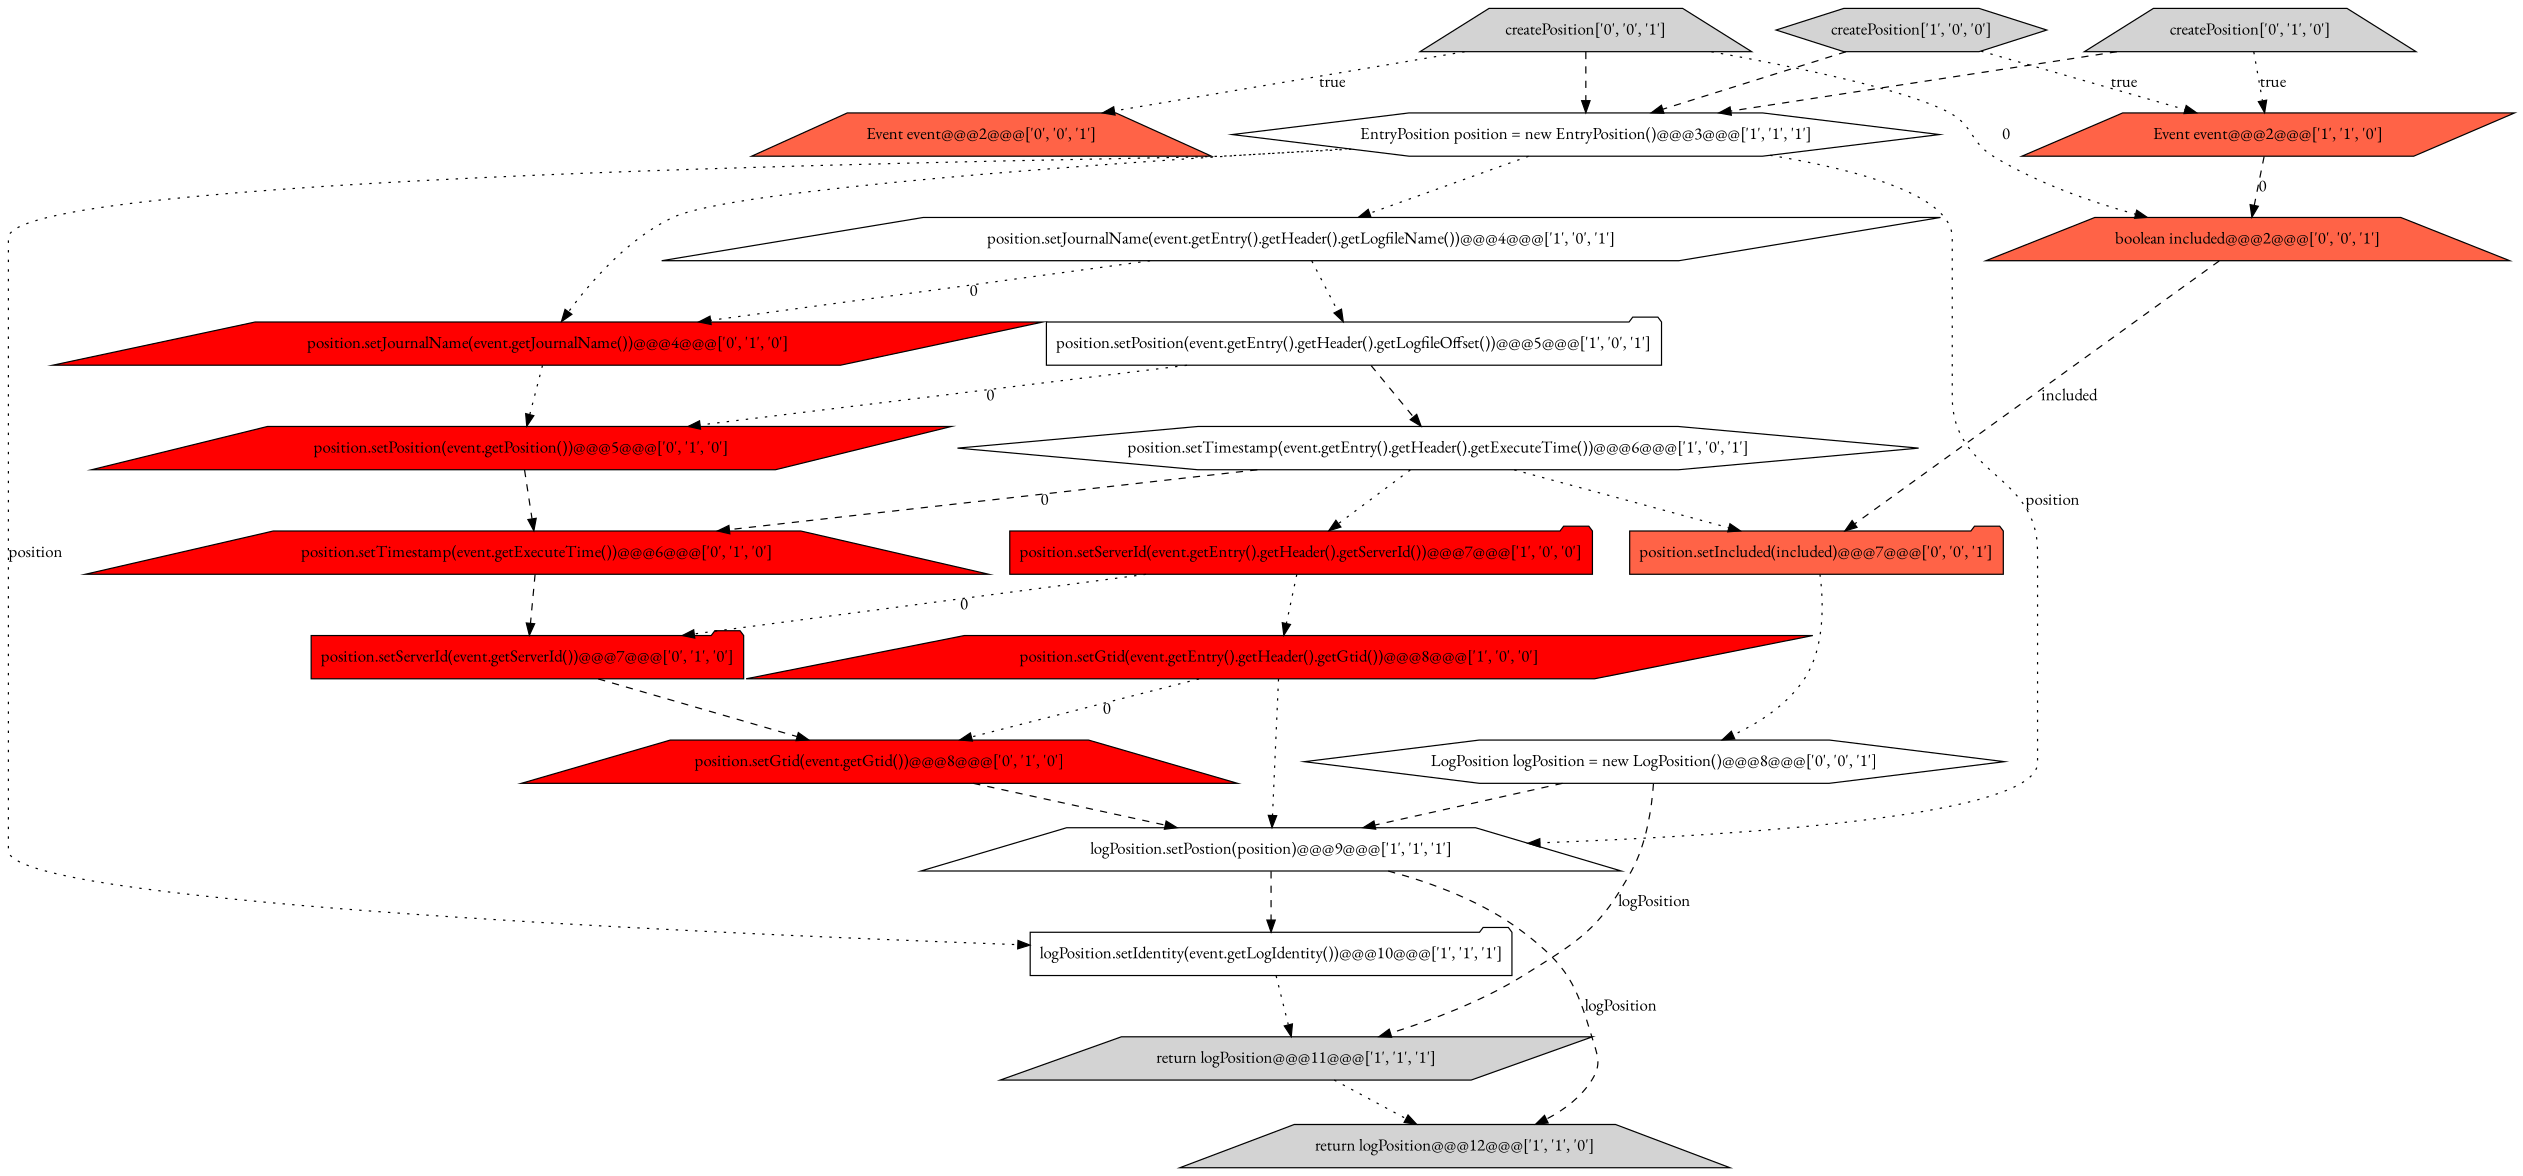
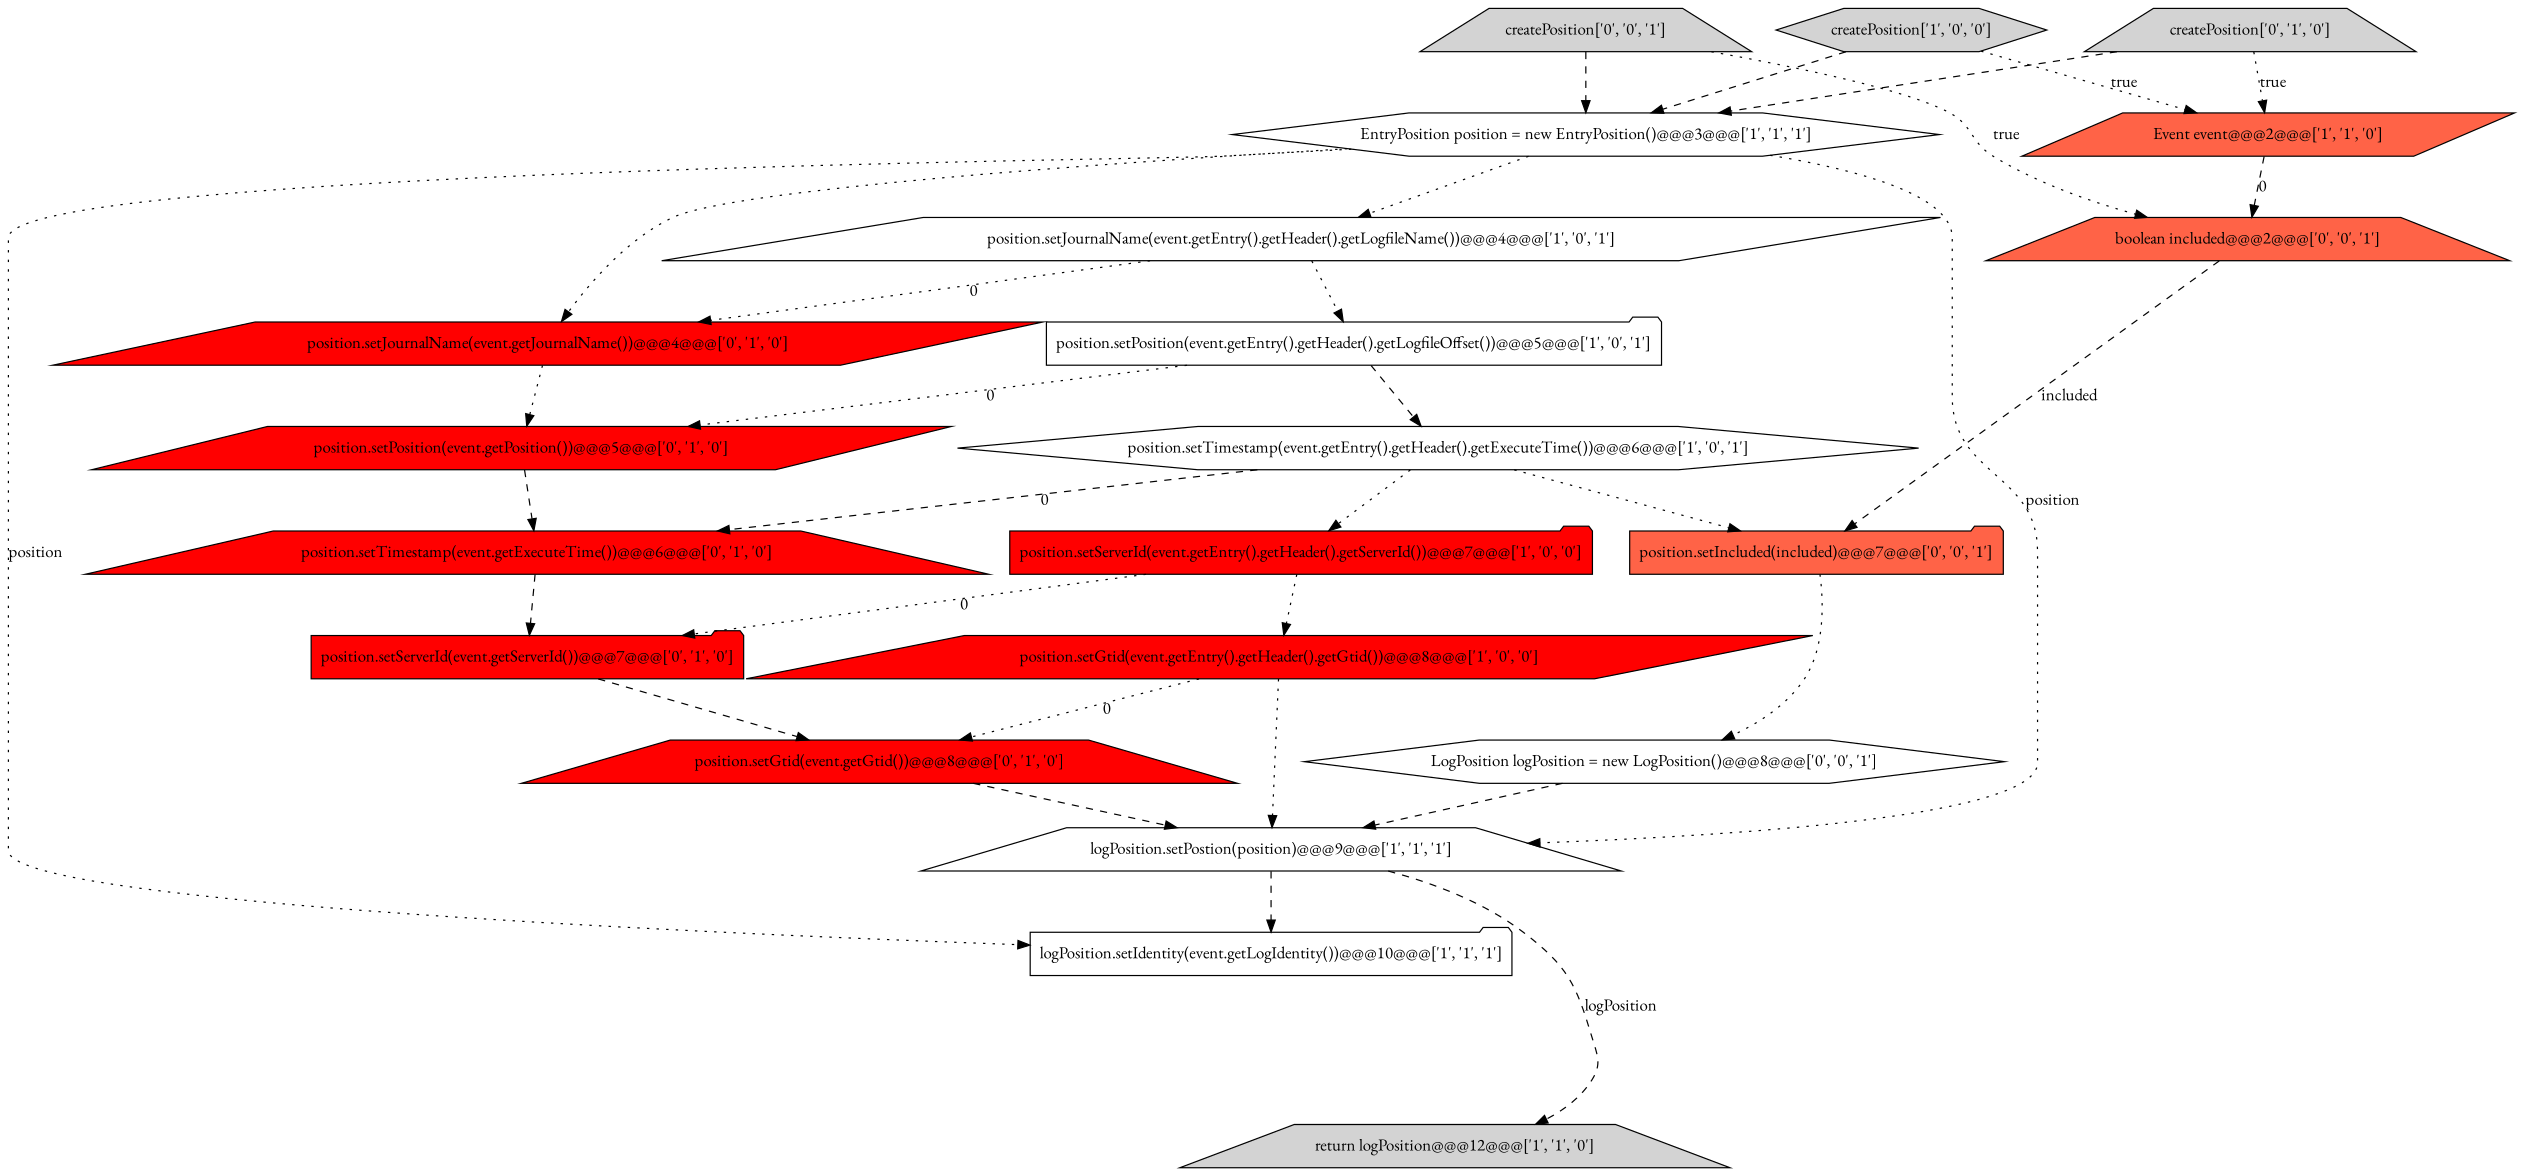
  digraph {
    fontname="EB Garamond"
    node [fillcolor=white fontname="EB Garamond" shape=trapezium style=filled]
    edge [fontname="EB Garamond" style=dotted]
-   n1 [fillcolor=tomato label="Event event@@@2@@@['0', '0', '1']"]
    n2 [fillcolor=lightgray label="return logPosition@@@12@@@['1', '1', '0']"]
    n3 [label="position.setTimestamp(event.getEntry().getHeader().getExecuteTime())@@@6@@@['1', '0', '1']" shape=hexagon]
    n4 [fillcolor=tomato label="position.setIncluded(included)@@@7@@@['0', '0', '1']" shape=folder]
    n5 [fillcolor=red label="position.setServerId(event.getEntry().getHeader().getServerId())@@@7@@@['1', '0', '0']" shape=folder]
    n6 [fillcolor=red label="position.setTimestamp(event.getExecuteTime())@@@6@@@['0', '1', '0']"]
    n7 [label="LogPosition logPosition = new LogPosition()@@@8@@@['0', '0', '1']" shape=hexagon]
    n8 [fillcolor=red label="position.setGtid(event.getEntry().getHeader().getGtid())@@@8@@@['1', '0', '0']" shape=parallelogram]
    n9 [fillcolor=red label="position.setServerId(event.getServerId())@@@7@@@['0', '1', '0']" shape=folder]
    n10 [label="position.setPosition(event.getEntry().getHeader().getLogfileOffset())@@@5@@@['1', '0', '1']" shape=folder]
    n11 [fillcolor=red label="position.setPosition(event.getPosition())@@@5@@@['0', '1', '0']" shape=parallelogram]
    n12 [fillcolor=lightgray label="createPosition['1', '0', '0']" shape=hexagon]
    n13 [label="EntryPosition position = new EntryPosition()@@@3@@@['1', '1', '1']" shape=hexagon]
    n14 [fillcolor=tomato label="Event event@@@2@@@['1', '1', '0']" shape=parallelogram]
    n15 [label="logPosition.setPostion(position)@@@9@@@['1', '1', '1']"]
    n16 [label="logPosition.setIdentity(event.getLogIdentity())@@@10@@@['1', '1', '1']" shape=folder]
    n17 [fillcolor=red label="position.setJournalName(event.getJournalName())@@@4@@@['0', '1', '0']" shape=parallelogram]
    n18 [label="position.setJournalName(event.getEntry().getHeader().getLogfileName())@@@4@@@['1', '0', '1']" shape=parallelogram]
    n19 [fillcolor=tomato label="boolean included@@@2@@@['0', '0', '1']"]
-   n20 [fillcolor=lightgray label="return logPosition@@@11@@@['1', '1', '1']" shape=parallelogram]
    n21 [fillcolor=lightgray label="createPosition['0', '0', '1']"]
    n22 [fillcolor=red label="position.setGtid(event.getGtid())@@@8@@@['0', '1', '0']"]
    n23 [fillcolor=lightgray label="createPosition['0', '1', '0']"]
    n3 -> n4
    n3 -> n5
    n3 -> n6 [label=0 style=dashed]
    n4 -> n7
    n5 -> n8
    n5 -> n9 [label=0]
    n6 -> n9 [style=dashed]
    n7 -> n15 [style=dashed]
-   n7 -> n20 [label=logPosition style=dashed]
    n8 -> n15
    n8 -> n22 [label=0]
    n9 -> n22 [style=dashed]
    n10 -> n3 [style=dashed]
    n10 -> n11 [label=0]
    n11 -> n6 [style=dashed]
    n12 -> n13 [style=dashed]
    n12 -> n14 [label=true]
    n13 -> n15 [label=position]
    n13 -> n16 [label=position]
    n13 -> n17
    n13 -> n18
    n14 -> n19 [label=0 style=dashed]
    n15 -> n2 [label=logPosition style=dashed]
    n15 -> n16 [style=dashed]
-   n16 -> n20
    n17 -> n11
    n18 -> n10
    n18 -> n17 [label=0]
    n19 -> n4 [label=included style=dashed]
-   n20 -> n2
-   n21 -> n1 [label=true]
    n21 -> n13 [style=dashed]
-   n21 -> n19 [label=0]
+   n21 -> n19 [label=true]
    n22 -> n15 [style=dashed]
    n23 -> n13 [style=dashed]
    n23 -> n14 [label=true]
  }
